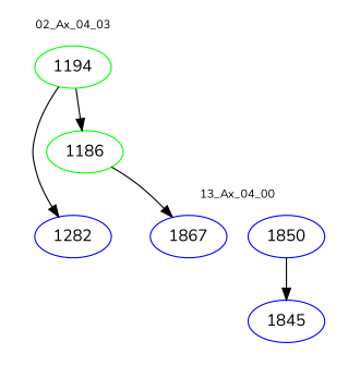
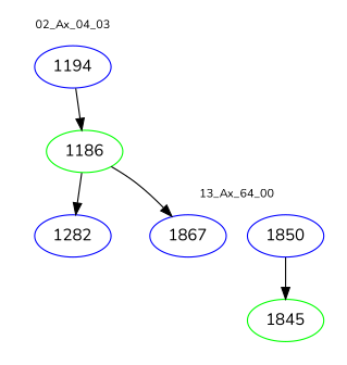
  digraph {
    fontname=Nunito
    node [color=blue fontname=Nunito]
    edge [color=black fontname=Nunito]
    n1 [label=1850]
-   n2 [label=1845]
+   n2 [color=green label=1845]
    n3 [label=1867]
-   n4 [color=green label=1194]
+   n4 [label=1194]
    n5 [color=green label=1186]
    n6 [label=1282]
    subgraph cluster_1 {
      color=white
      fontsize=10
-     label="13_Ax_04_00"
+     label="13_Ax_64_00"
      n1
      n2
      n3
    }
    subgraph cluster_2 {
      color=white
      fontsize=10
      label="02_Ax_04_03"
      n4
      n5
      n6
    }
    n1 -> n2
    n4 -> n5
    n5 -> n3
-   n4 -> n6
+   n5 -> n6
  }
